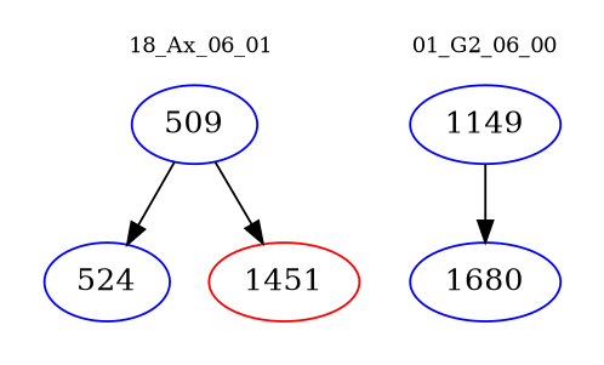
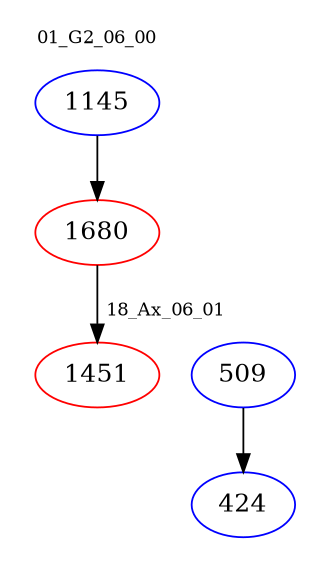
  digraph {
    node [color=blue]
    edge [color=black]
    n1 [label=509]
-   n2 [label=524]
+   n2 [label=424]
    n3 [color=red label=1451]
-   n4 [label=1149]
-   n5 [label=1680]
+   n4 [label=1145]
+   n5 [color=red label=1680]
    subgraph cluster_1 {
      color=white
      fontsize=10
      label="18_Ax_06_01"
      n1
      n2
      n3
    }
    subgraph cluster_2 {
      color=white
      fontsize=10
      label="01_G2_06_00"
      n4
      n5
    }
    n1 -> n2
-   n1 -> n3
+   n5 -> n3
    n4 -> n5
  }
